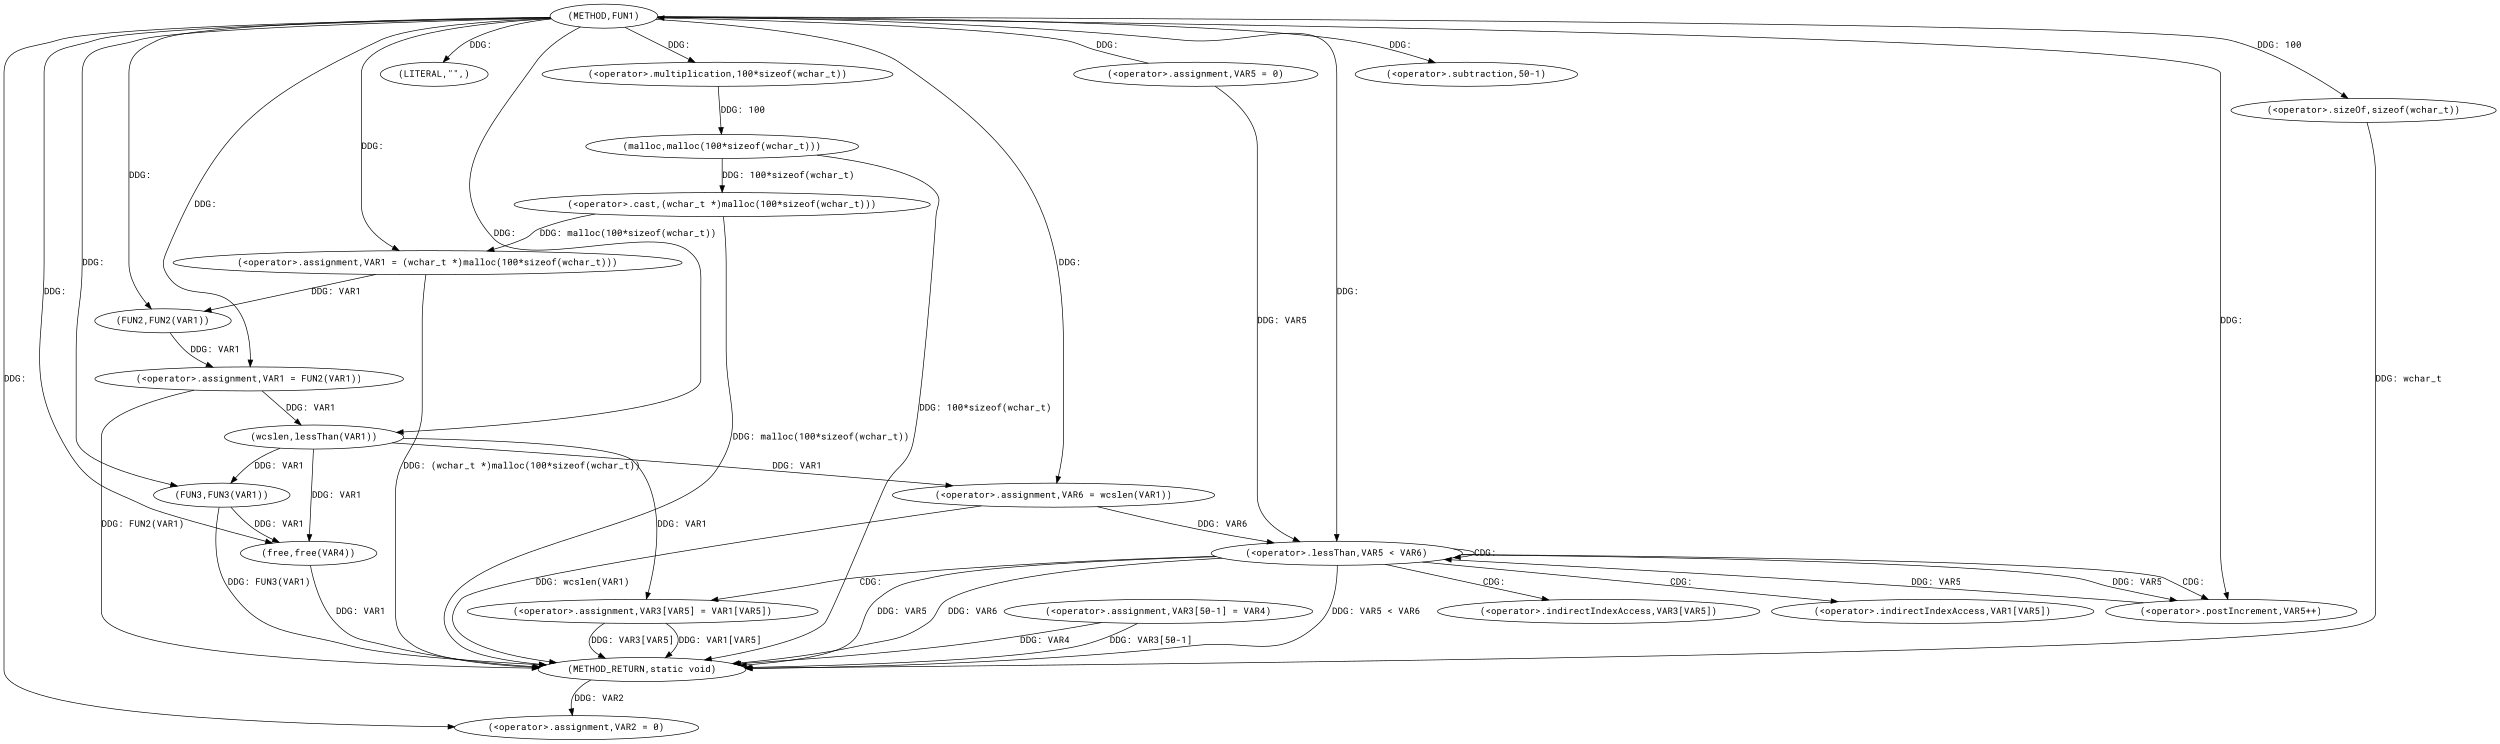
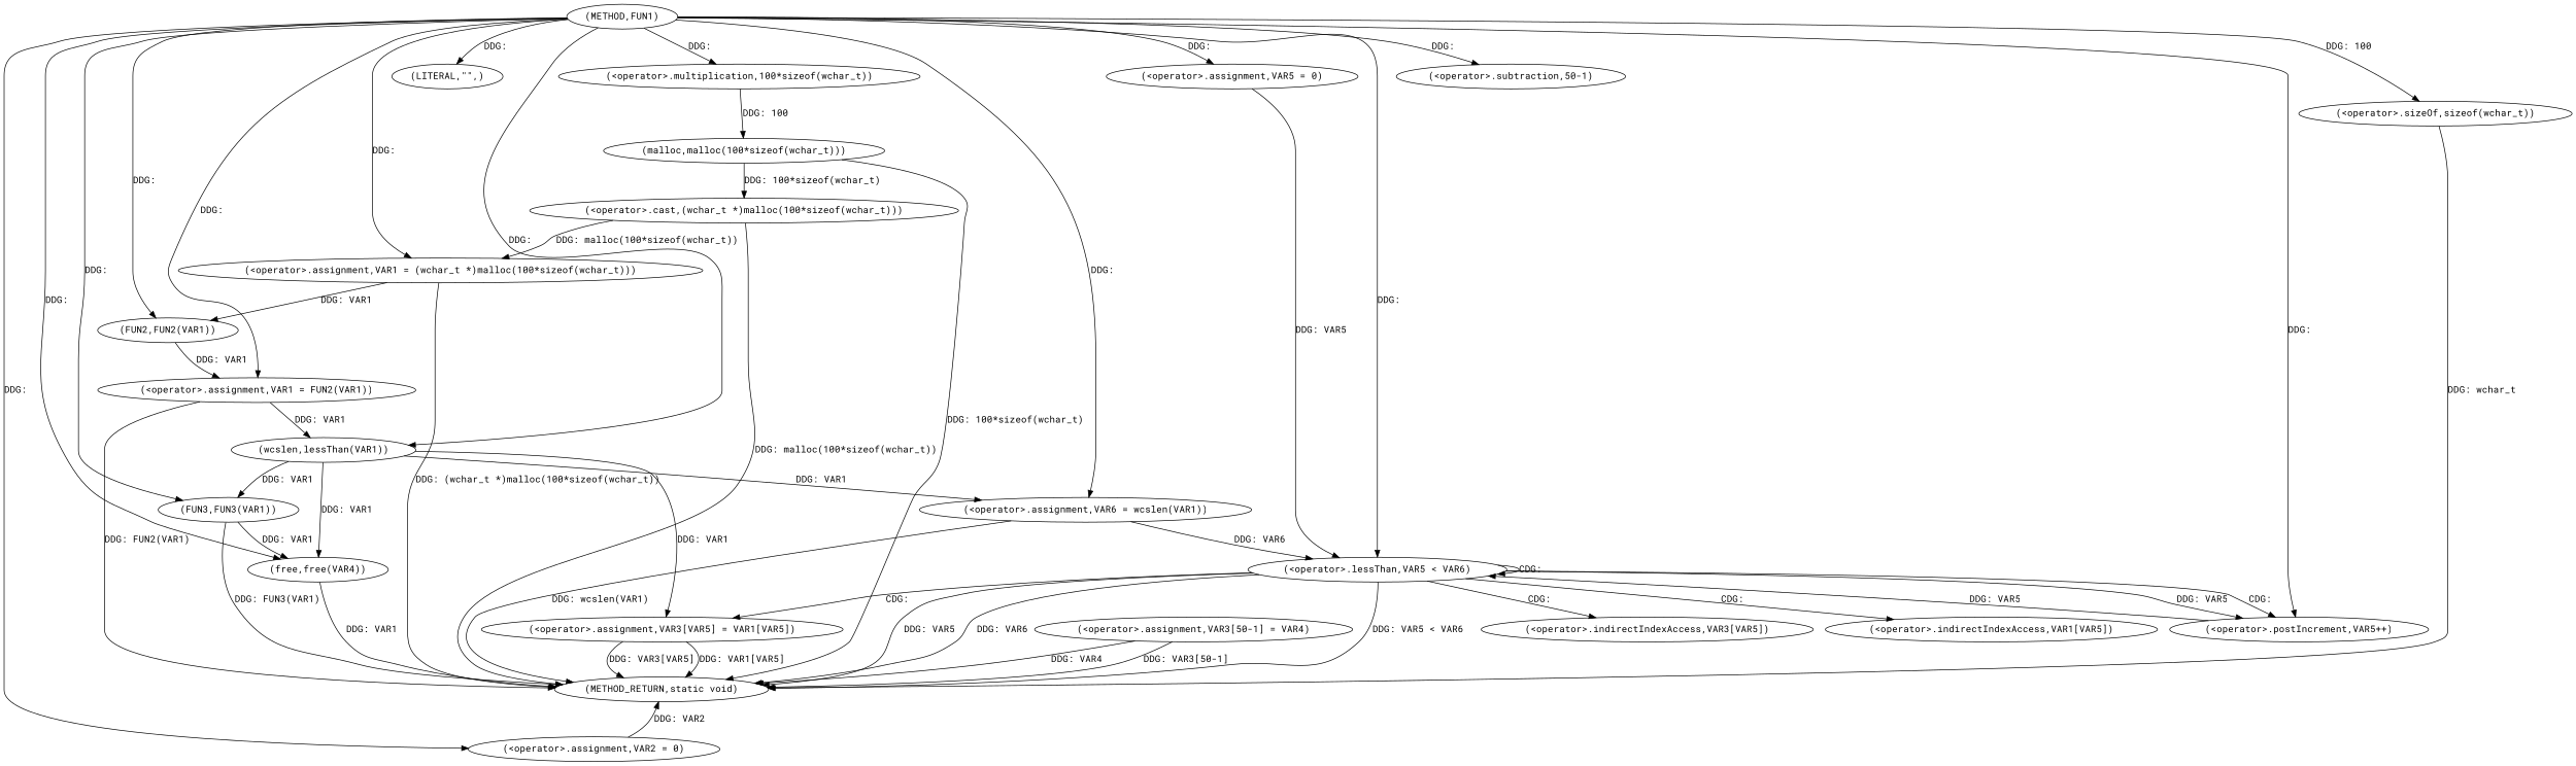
  digraph {
    fontname="Roboto Mono"
    node [fontname="Roboto Mono"]
    edge [fontname="Roboto Mono"]
    n1 [label="(METHOD,FUN1)"]
    n2 [label="(<operator>.assignment,VAR1 = (wchar_t *)malloc(100*sizeof(wchar_t)))"]
    n3 [label="(<operator>.multiplication,100*sizeof(wchar_t))"]
    n4 [label="(<operator>.sizeOf,sizeof(wchar_t))"]
    n5 [label="(<operator>.assignment,VAR2 = 0)"]
    n6 [label="(<operator>.assignment,VAR1 = FUN2(VAR1))"]
    n7 [label="(FUN2,FUN2(VAR1))"]
    n8 [label="(LITERAL,\"\",)"]
    n9 [label="(<operator>.assignment,VAR6 = wcslen(VAR1))"]
    n10 [label="(wcslen,lessThan(VAR1))"]
    n11 [label="(<operator>.assignment,VAR5 = 0)"]
    n12 [label="(<operator>.lessThan,VAR5 < VAR6)"]
    n13 [label="(<operator>.postIncrement,VAR5++)"]
    n14 [label="(<operator>.subtraction,50-1)"]
    n15 [label="(FUN3,FUN3(VAR1))"]
    n16 [label="(free,free(VAR4))"]
    n17 [label="(METHOD_RETURN,static void)"]
    n18 [label="(malloc,malloc(100*sizeof(wchar_t)))"]
    n19 [label="(<operator>.assignment,VAR3[VAR5] = VAR1[VAR5])"]
    n20 [label="(<operator>.indirectIndexAccess,VAR3[VAR5])"]
    n21 [label="(<operator>.indirectIndexAccess,VAR1[VAR5])"]
    n22 [label="(<operator>.assignment,VAR3[50-1] = VAR4)"]
    n23 [label="(<operator>.cast,(wchar_t *)malloc(100*sizeof(wchar_t)))"]
    n1 -> n2 [label="DDG: "]
    n1 -> n3 [label="DDG: "]
    n1 -> n4 [label="DDG: 100"]
    n1 -> n5 [label="DDG: "]
    n1 -> n6 [label="DDG: "]
    n1 -> n7 [label="DDG: "]
    n1 -> n8 [label="DDG: "]
    n1 -> n9 [label="DDG: "]
    n1 -> n10 [label="DDG: "]
-   n11 -> n1 [label="DDG: "]
+   n1 -> n11 [label="DDG: "]
    n1 -> n12 [label="DDG: "]
    n1 -> n13 [label="DDG: "]
    n1 -> n14 [label="DDG: "]
    n1 -> n15 [label="DDG: "]
    n1 -> n16 [label="DDG: "]
    n2 -> n7 [label="DDG: VAR1"]
    n2 -> n17 [label="DDG: (wchar_t *)malloc(100*sizeof(wchar_t))"]
    n3 -> n18 [label="DDG: 100"]
    n4 -> n17 [label="DDG: wchar_t"]
-   n17 -> n5 [label="DDG: VAR2"]
+   n5 -> n17 [label="DDG: VAR2"]
    n6 -> n10 [label="DDG: VAR1"]
    n6 -> n17 [label="DDG: FUN2(VAR1)"]
    n7 -> n6 [label="DDG: VAR1"]
    n9 -> n12 [label="DDG: VAR6"]
    n9 -> n17 [label="DDG: wcslen(VAR1)"]
    n10 -> n9 [label="DDG: VAR1"]
    n10 -> n15 [label="DDG: VAR1"]
    n10 -> n16 [label="DDG: VAR1"]
    n10 -> n19 [label="DDG: VAR1"]
    n11 -> n12 [label="DDG: VAR5"]
    n12 -> n12 [label="CDG: "]
    n12 -> n13 [label="DDG: VAR5"]
    n12 -> n13 [label="CDG: "]
    n12 -> n17 [label="DDG: VAR5 < VAR6"]
    n12 -> n17 [label="DDG: VAR5"]
    n12 -> n17 [label="DDG: VAR6"]
    n12 -> n19 [label="CDG: "]
    n12 -> n20 [label="CDG: "]
    n12 -> n21 [label="CDG: "]
    n13 -> n12 [label="DDG: VAR5"]
    n15 -> n16 [label="DDG: VAR1"]
    n15 -> n17 [label="DDG: FUN3(VAR1)"]
    n16 -> n17 [label="DDG: VAR1"]
    n18 -> n17 [label="DDG: 100*sizeof(wchar_t)"]
    n18 -> n23 [label="DDG: 100*sizeof(wchar_t)"]
    n19 -> n17 [label="DDG: VAR1[VAR5]"]
    n19 -> n17 [label="DDG: VAR3[VAR5]"]
    n22 -> n17 [label="DDG: VAR3[50-1]"]
    n22 -> n17 [label="DDG: VAR4"]
    n23 -> n2 [label="DDG: malloc(100*sizeof(wchar_t))"]
    n23 -> n17 [label="DDG: malloc(100*sizeof(wchar_t))"]
  }
